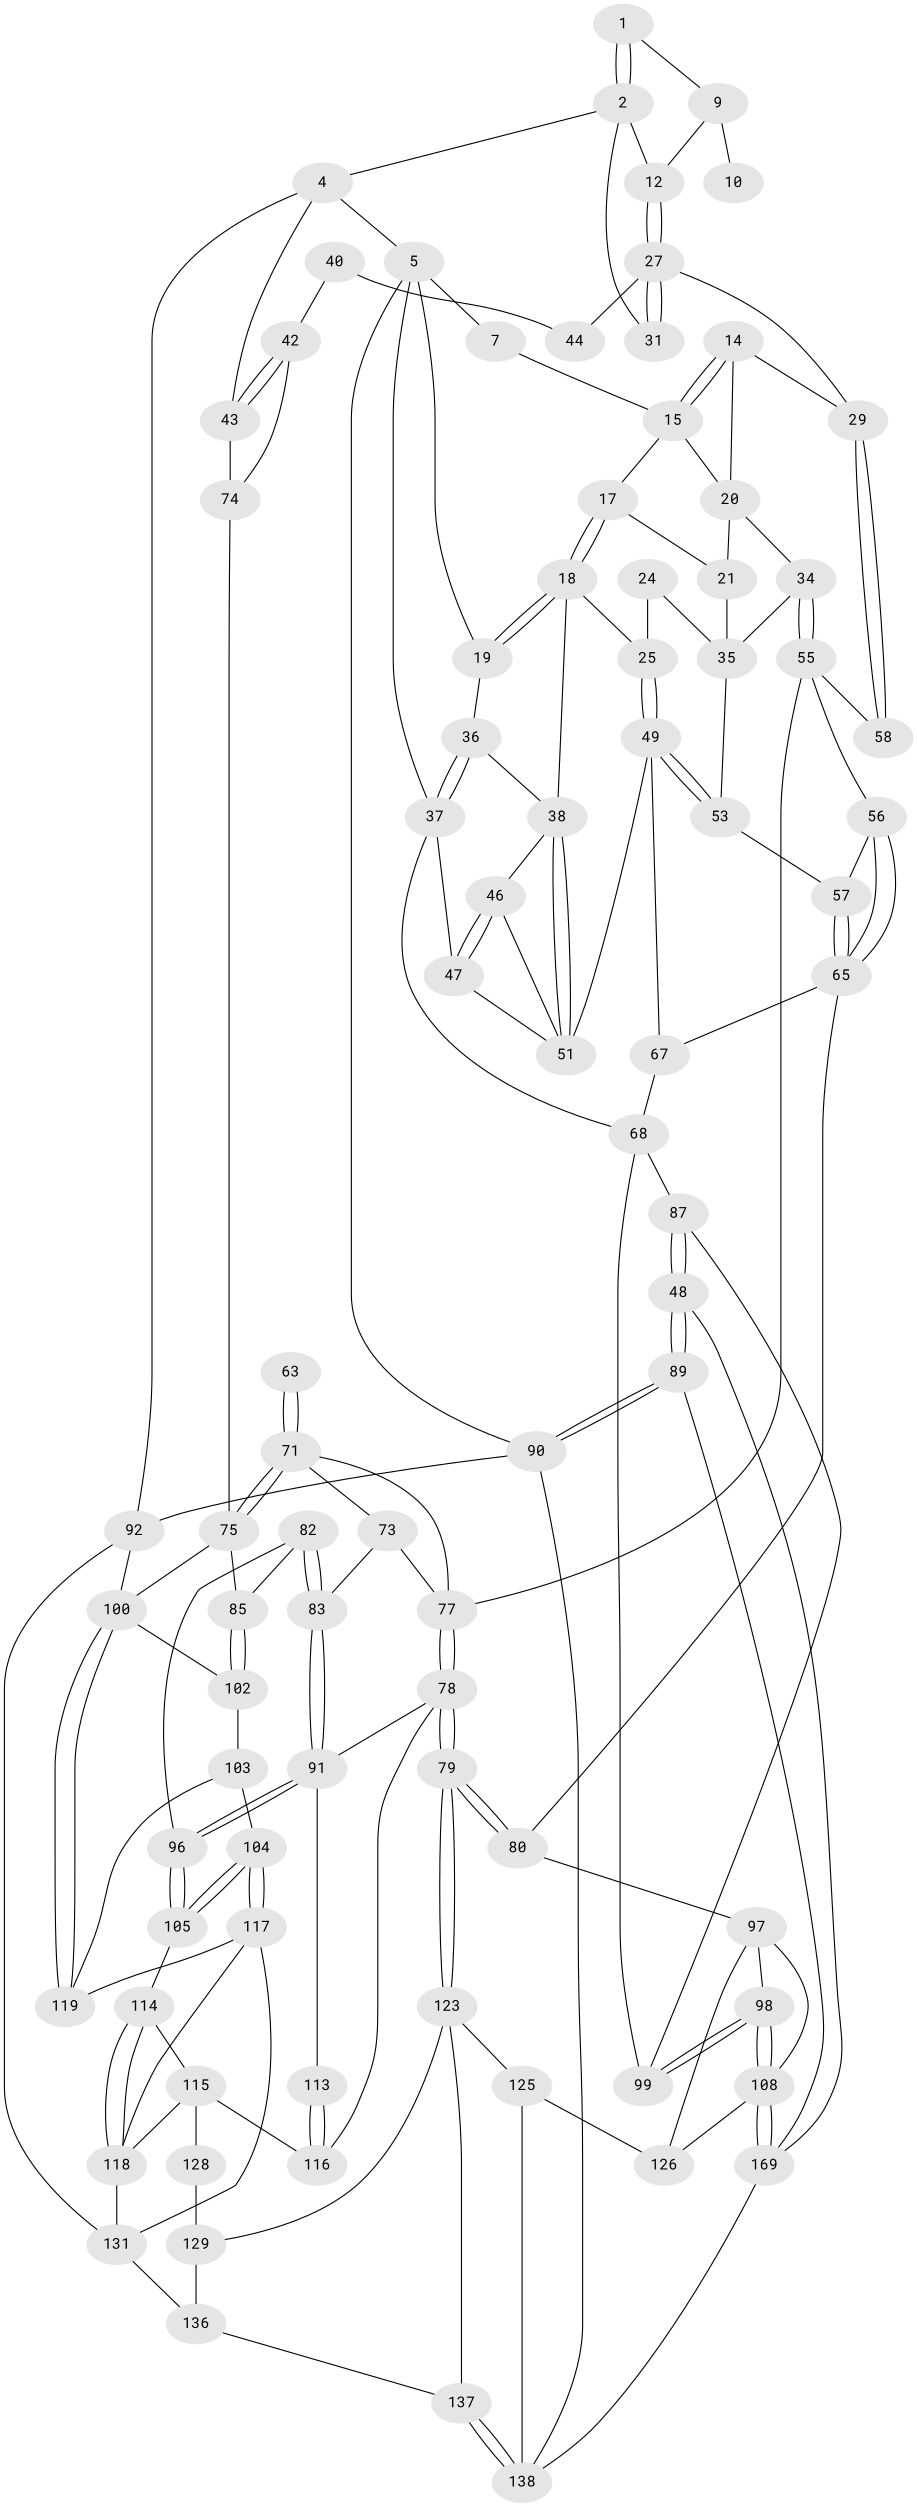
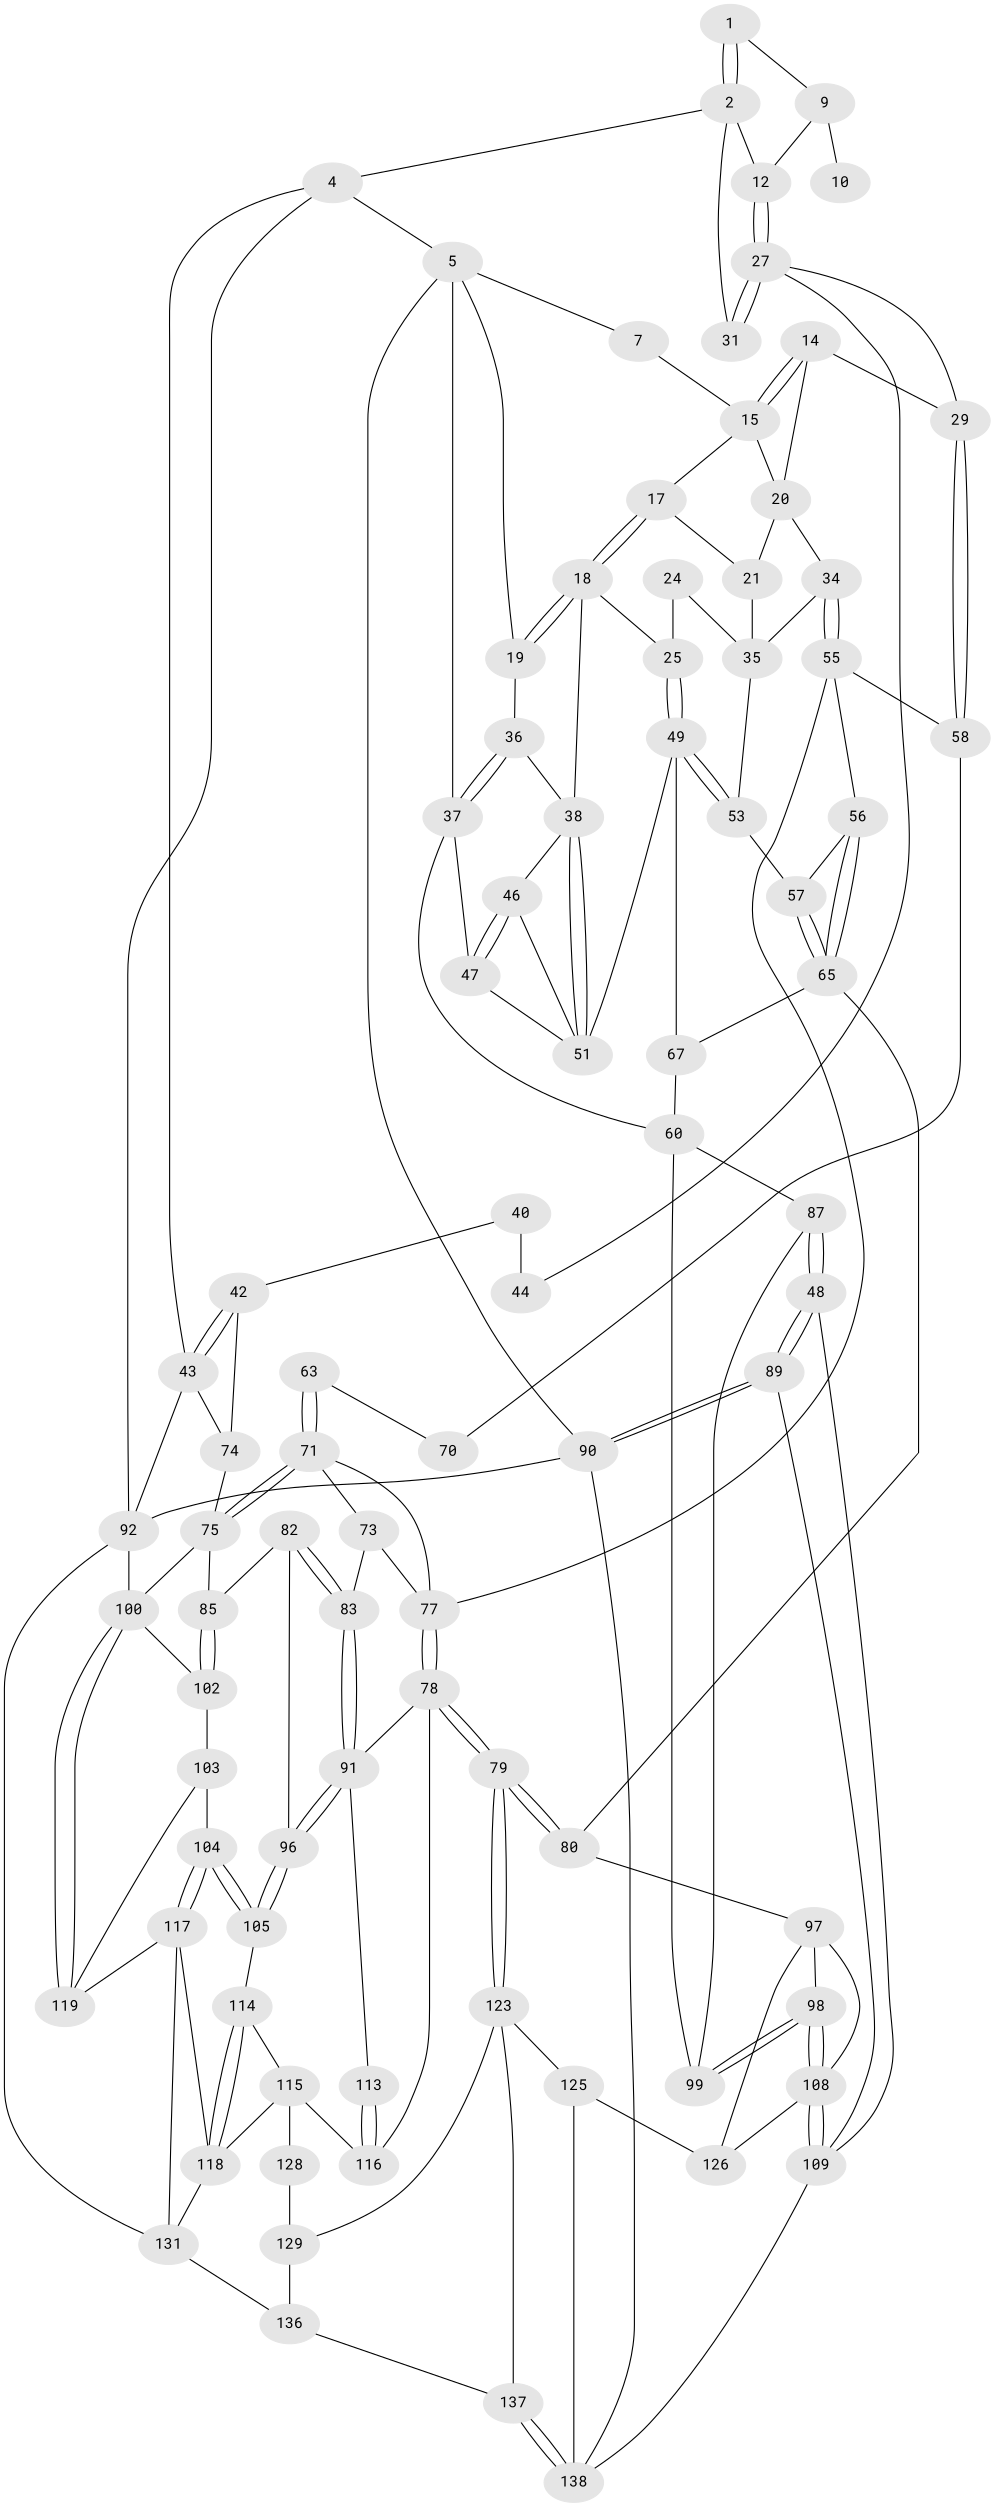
  graph {
    fontname="Roboto Mono"
    node [color=gray90 fontname="Roboto Mono" style=filled]
    edge [fontname="Roboto Mono"]
    2 [super="+3"]
    1
    9 [super="+13"]
    4
    12
    31
    10
    5 [super="+6"]
    43 [super="+76"]
    n10 [label=92 super="+95"]
    27 [super="+28"]
    7
    19
    37 [super="+48"]
    90
    74
    100 [super="+101"]
    131 [super="+134"]
    15 [super="+16"]
    36
    47
-   68 [super="+69"]
+   68 [super="+69" label=60]
    138 [super="+139"]
    20 [super="+32"]
    17 [super="+22"]
    14 [super="+30"]
    29
    44 [super="+45"]
    21 [super="+33"]
    34
    58 [super="+59"]
    18 [super="+26"]
    25
    38 [super="+39"]
    35 [super="+52"]
    49 [super="+50"]
    46
    51 [super="+54"]
    55 [super="+60"]
    53
    24
    67
+   70
    56
    77
    57
    87 [super="+107"]
    99
    40 [super="+41"]
    42 [super="+61"]
    75 [super="+84"]
    65 [super="+66"]
    78 [super="+93"]
    80
    63 [super="+64"]
    71 [super="+72"]
    73 [super="+81"]
    97 [super="+121"]
    n59 [label=48 super="+110"]
    83
    85
    82 [super="+86"]
    96
    91 [super="+92"]
    102 [super="+106"]
    119
    79
    116
    123 [super="+124"]
    113
    125 [super="+133"]
    129 [super="+135"]
    137
    98
    108 [super="+122"]
    126 [super="+132"]
    105 [super="+112"]
    103 [super="+111"]
    89
-   109 [super="+140" label=169]
+   109 [super="+140"]
    136
    114
    104
    117 [super="+120"]
    118 [super="+130"]
    115 [super="+127"]
    128
    2 -- 4
    2 -- 12
    2 -- 31
    1 -- 2
    1 -- 2
    1 -- 9
    9 -- 12
    9 -- 10 [weight=2]
    4 -- 5
    4 -- 43
    4 -- n10
    12 -- 27
    12 -- 27
    5 -- 7
    5 -- 19
    5 -- 37
    5 -- 90
+   43 -- n10
    43 -- 74
    n10 -- 100
    n10 -- 131
    27 -- 31
    27 -- 31
    27 -- 29
    27 -- 44
    7 -- 15
    19 -- 36
    37 -- 47
    37 -- 68
    90 -- n10
    90 -- 138
    74 -- 75
    100 -- 102
    100 -- 119
    100 -- 119
    131 -- 136
    15 -- 20
    15 -- 17
    36 -- 37
    36 -- 37
    36 -- 38
    47 -- 51
    68 -- 87
    68 -- 99
    20 -- 21
    20 -- 34
    17 -- 21
    17 -- 18
    17 -- 18
    14 -- 15
    14 -- 15
    14 -- 20
    14 -- 29
    29 -- 58
    29 -- 58
    21 -- 35
    34 -- 35
    34 -- 55
    34 -- 55
+   58 -- 70
    18 -- 19
    18 -- 19
    18 -- 25
    18 -- 38
    25 -- 49
    25 -- 49
    38 -- 46
    38 -- 51
    38 -- 51
    35 -- 53
    49 -- 51
    49 -- 53
    49 -- 53
    49 -- 67
    46 -- 47
    46 -- 47
    46 -- 51
    55 -- 58
    55 -- 56
    55 -- 77
    53 -- 57
    24 -- 25
    24 -- 35
    67 -- 68
    56 -- 57
    56 -- 65
    56 -- 65
    77 -- 78
    77 -- 78
    57 -- 65
    57 -- 65
    87 -- 99
    87 -- n59 [weight=2]
    87 -- n59
    40 -- 44 [weight=2]
    40 -- 42
    42 -- 43
    42 -- 43
    42 -- 74
    75 -- 100
    75 -- 85
    65 -- 67
    65 -- 80
    78 -- 91
    78 -- 79
    78 -- 79
    78 -- 116
    80 -- 97
+   63 -- 70
    63 -- 71
    63 -- 71
    71 -- 77
    71 -- 75
    71 -- 75
    71 -- 73
    73 -- 77
    73 -- 83
    97 -- 98
    97 -- 108
    97 -- 126
    n59 -- 89
    n59 -- 89
    n59 -- 109
    83 -- 91
    83 -- 91
    85 -- 102
    85 -- 102
    82 -- 83
    82 -- 83
    82 -- 85
    82 -- 96
    96 -- 105
    96 -- 105
    91 -- 96
    91 -- 96
    91 -- 113
    102 -- 103 [weight=2]
    79 -- 80
    79 -- 80
    79 -- 123
    79 -- 123
    123 -- 125
    123 -- 129
    123 -- 137
    113 -- 116
    113 -- 116
    125 -- 138
    125 -- 126 [weight=2]
    129 -- 136
    137 -- 138
    137 -- 138
    98 -- 99
    98 -- 99
    98 -- 108
    98 -- 108
    108 -- 126
    108 -- 109
    108 -- 109
    105 -- 114
    103 -- 119
    103 -- 104
    89 -- 90
    89 -- 90
    89 -- 109
    109 -- 138
    136 -- 137
    114 -- 118
    114 -- 118
    114 -- 115
    104 -- 105
    104 -- 105
    104 -- 117
    104 -- 117
    117 -- 131
    117 -- 119
    117 -- 118
    118 -- 131
    115 -- 116
    115 -- 118
    115 -- 128
    128 -- 129 [weight=2]
  }
